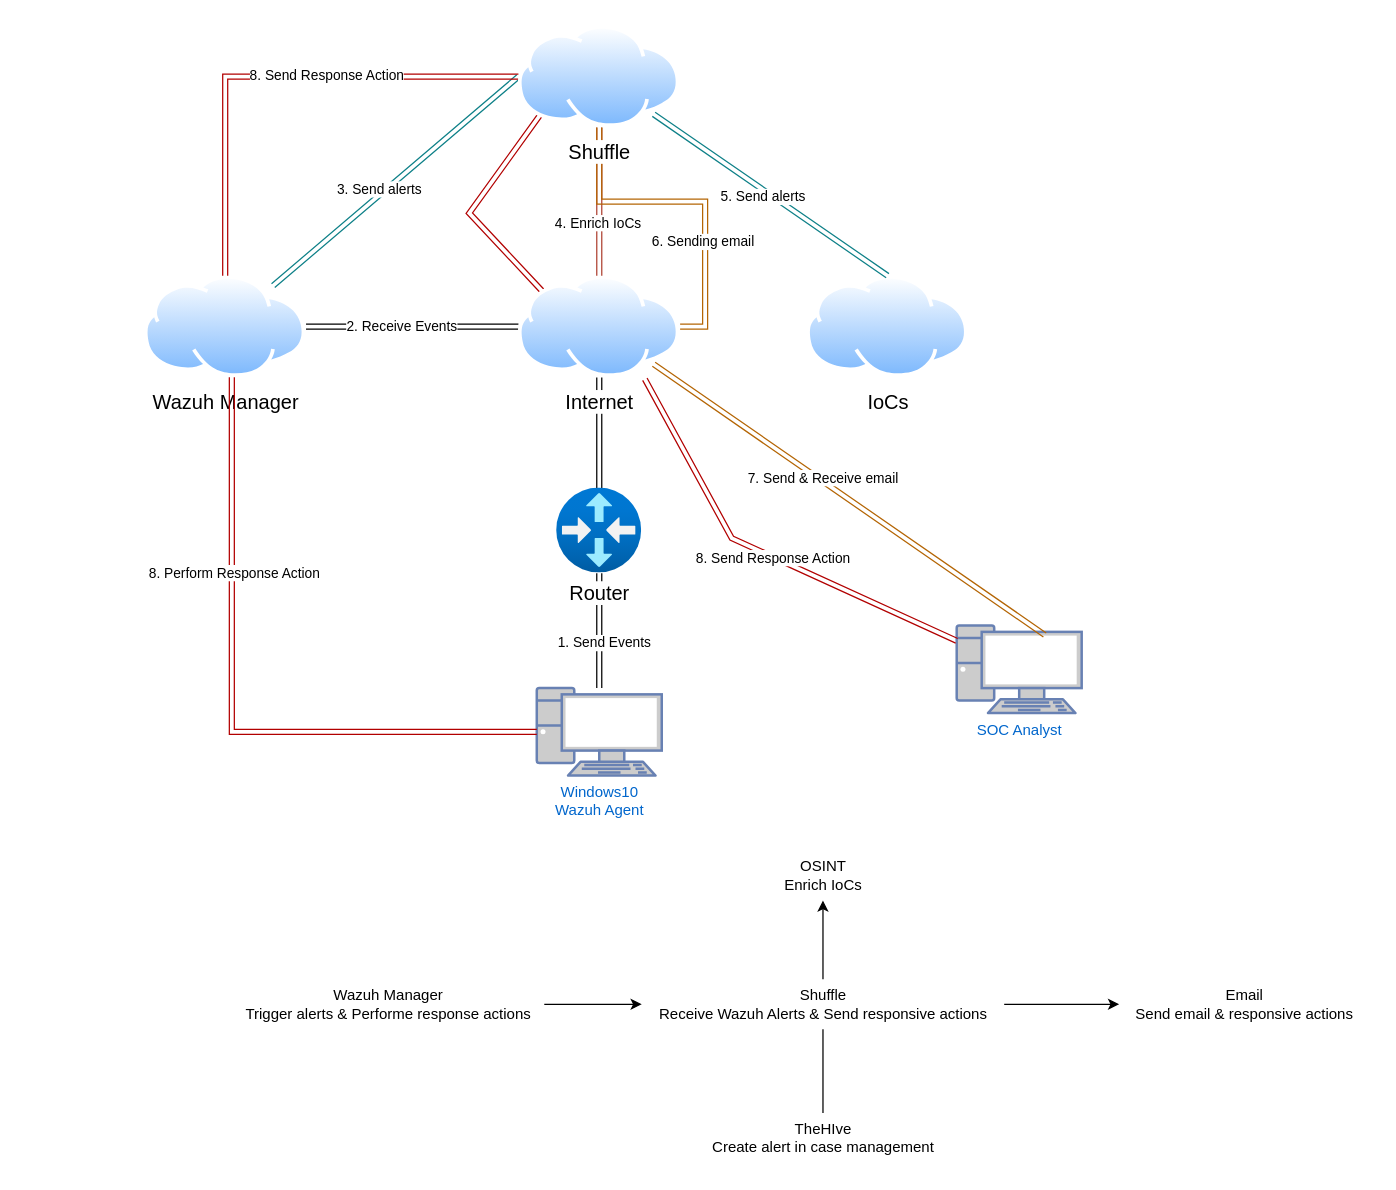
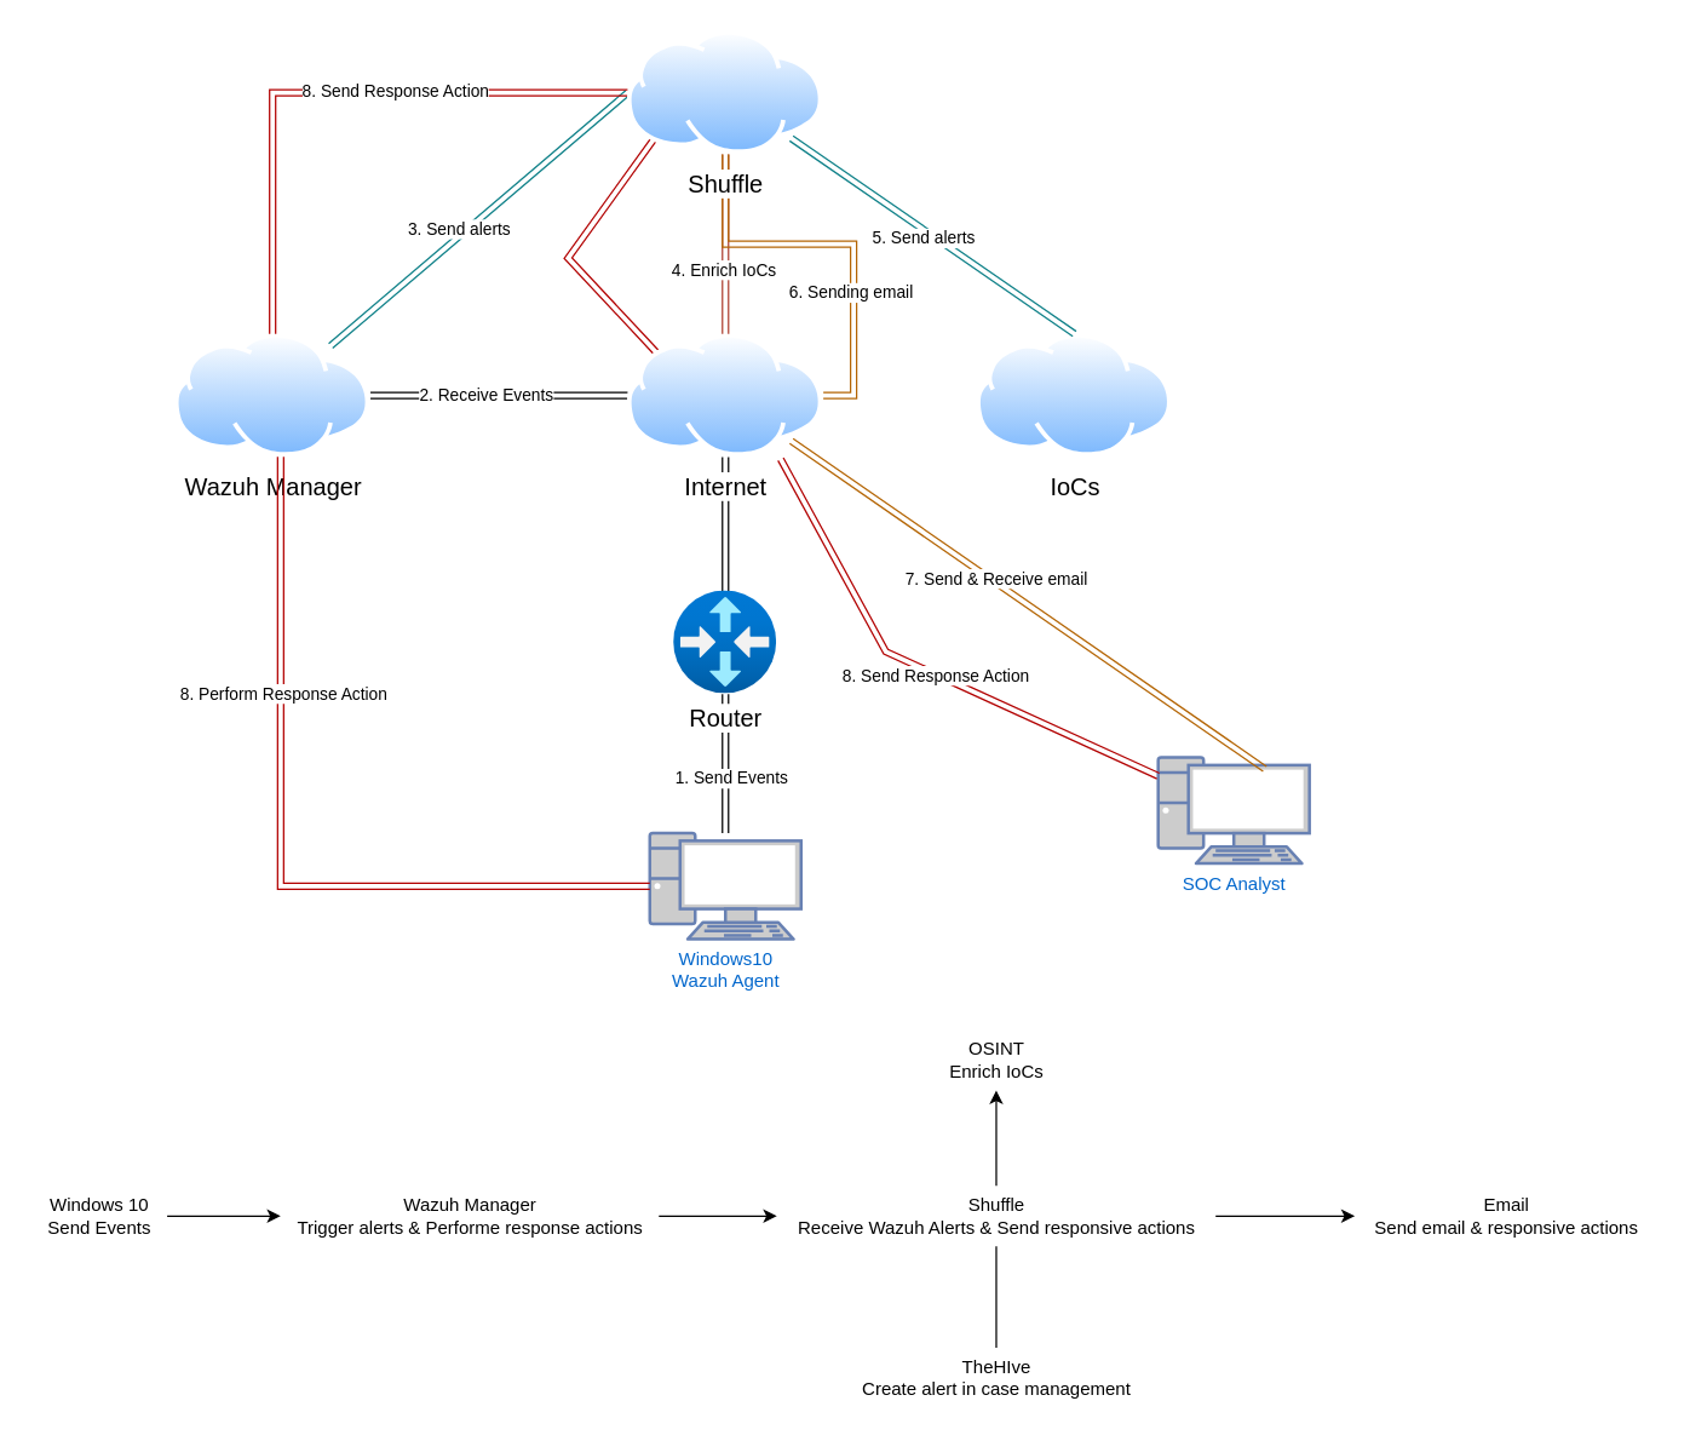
  <mxCell id="0" />
  <mxCell id="1" parent="0" />
  <mxCell id="2" style="edgeStyle=orthogonalEdgeStyle;rounded=0;orthogonalLoop=1;jettySize=auto;html=1;fillColor=#f5f5f5;strokeColor=light-dark(#000000, #959595);startArrow=classic;startFill=1;shape=link;gradientColor=#b3b3b3;" parent="1" source="5" target="7" edge="1"><mxGeometry relative="1" as="geometry" /></mxCell>
  <mxCell id="3" value="&lt;div&gt;1. Send Events&lt;/div&gt;" style="edgeLabel;html=1;align=center;verticalAlign=middle;resizable=0;points=[];" parent="2" vertex="1" connectable="0"><mxGeometry x="-0.196" y="-3" relative="1" as="geometry"><mxPoint as="offset" /></mxGeometry></mxCell>
  <mxCell id="4" value="Text" style="edgeLabel;html=1;align=center;verticalAlign=middle;resizable=0;points=[];" vertex="1" connectable="0" parent="2"><mxGeometry x="0.674" y="2" relative="1" as="geometry"><mxPoint as="offset" /></mxGeometry></mxCell>
  <mxCell id="5" value="&lt;div&gt;Windows10 &lt;br&gt;&lt;/div&gt;&lt;div&gt;Wazuh Agent&lt;/div&gt;" style="fontColor=#0066CC;verticalAlign=top;verticalLabelPosition=bottom;labelPosition=center;align=center;html=1;outlineConnect=0;fillColor=#CCCCCC;strokeColor=#6881B3;gradientColor=none;gradientDirection=north;strokeWidth=2;shape=mxgraph.networks.pc;" parent="1" vertex="1"><mxGeometry x="429" y="550" width="100" height="70" as="geometry" /></mxCell>
  <mxCell id="6" style="edgeStyle=orthogonalEdgeStyle;rounded=0;orthogonalLoop=1;jettySize=auto;html=1;shape=link;" parent="1" source="7" target="11" edge="1"><mxGeometry relative="1" as="geometry" /></mxCell>
  <mxCell id="7" value="&lt;div&gt;&lt;font style=&quot;font-size: 16px;&quot;&gt;Router&lt;/font&gt;&lt;/div&gt;" style="image;aspect=fixed;html=1;points=[];align=center;fontSize=12;image=img/lib/azure2/networking/Virtual_Router.svg;" parent="1" vertex="1"><mxGeometry x="445" y="390" width="68" height="68" as="geometry" /></mxCell>
  <mxCell id="8" style="edgeStyle=orthogonalEdgeStyle;rounded=0;orthogonalLoop=1;jettySize=auto;html=1;shape=link;" parent="1" source="11" target="14" edge="1"><mxGeometry relative="1" as="geometry" /></mxCell>
  <mxCell id="9" value="2. Receive Events" style="edgeLabel;html=1;align=center;verticalAlign=middle;resizable=0;points=[];" parent="8" vertex="1" connectable="0"><mxGeometry x="0.101" relative="1" as="geometry"><mxPoint as="offset" /></mxGeometry></mxCell>
  <mxCell id="10" style="rounded=0;orthogonalLoop=1;jettySize=auto;html=1;exitX=0;exitY=0;exitDx=0;exitDy=0;entryX=0;entryY=1;entryDx=0;entryDy=0;shape=link;fillColor=#e51400;strokeColor=#B20000;" parent="1" source="11" target="24" edge="1"><mxGeometry relative="1" as="geometry"><Array as="points"><mxPoint x="375" y="170" /></Array></mxGeometry></mxCell>
  <mxCell id="11" value="&lt;font style=&quot;font-size: 16px;&quot;&gt;Internet&lt;/font&gt;" style="image;aspect=fixed;perimeter=ellipsePerimeter;html=1;align=center;shadow=0;dashed=0;spacingTop=3;image=img/lib/active_directory/internet_cloud.svg;" parent="1" vertex="1"><mxGeometry x="414.32" y="220" width="129.37" height="81.5" as="geometry" /></mxCell>
  <mxCell id="12" style="rounded=0;orthogonalLoop=1;jettySize=auto;html=1;entryX=0;entryY=0.5;entryDx=0;entryDy=0;shape=link;fillColor=#b0e3e6;strokeColor=#0e8088;" parent="1" source="14" target="24" edge="1"><mxGeometry relative="1" as="geometry" /></mxCell>
  <mxCell id="13" value="3. Send alerts" style="edgeLabel;html=1;align=center;verticalAlign=middle;resizable=0;points=[];" parent="12" vertex="1" connectable="0"><mxGeometry x="-0.112" y="4" relative="1" as="geometry"><mxPoint as="offset" /></mxGeometry></mxCell>
  <mxCell id="14" value="&lt;font style=&quot;font-size: 16px;&quot;&gt;Wazuh Manager&lt;/font&gt;" style="image;aspect=fixed;perimeter=ellipsePerimeter;html=1;align=center;shadow=0;dashed=0;spacingTop=3;image=img/lib/active_directory/internet_cloud.svg;" parent="1" vertex="1"><mxGeometry x="115" y="220" width="129.37" height="81.5" as="geometry" /></mxCell>
  <mxCell id="15" value="&lt;font style=&quot;font-size: 16px;&quot;&gt;IoCs&lt;/font&gt;" style="image;aspect=fixed;perimeter=ellipsePerimeter;html=1;align=center;shadow=0;dashed=0;spacingTop=3;image=img/lib/active_directory/internet_cloud.svg;" parent="1" vertex="1"><mxGeometry x="645" y="220" width="129.37" height="81.5" as="geometry" /></mxCell>
  <mxCell id="16" style="edgeStyle=orthogonalEdgeStyle;rounded=0;orthogonalLoop=1;jettySize=auto;html=1;shape=link;fillColor=#fad9d5;strokeColor=#ae4132;" parent="1" source="24" target="11" edge="1"><mxGeometry relative="1" as="geometry" /></mxCell>
  <mxCell id="17" value="4. Enrich IoCs" style="edgeLabel;html=1;align=center;verticalAlign=middle;resizable=0;points=[];" parent="16" vertex="1" connectable="0"><mxGeometry x="0.291" y="-2" relative="1" as="geometry"><mxPoint as="offset" /></mxGeometry></mxCell>
  <mxCell id="18" style="rounded=0;orthogonalLoop=1;jettySize=auto;html=1;entryX=0.5;entryY=0;entryDx=0;entryDy=0;shape=link;fillColor=#bac8d3;strokeColor=light-dark(#0e8088, #a0bcd2);" parent="1" source="24" target="15" edge="1"><mxGeometry relative="1" as="geometry" /></mxCell>
  <mxCell id="19" value="5. Send alerts" style="edgeLabel;html=1;align=center;verticalAlign=middle;resizable=0;points=[];" parent="18" vertex="1" connectable="0"><mxGeometry x="-0.042" y="-5" relative="1" as="geometry"><mxPoint as="offset" /></mxGeometry></mxCell>
  <mxCell id="20" style="edgeStyle=orthogonalEdgeStyle;rounded=0;orthogonalLoop=1;jettySize=auto;html=1;entryX=1;entryY=0.5;entryDx=0;entryDy=0;fillColor=#fad7ac;strokeColor=#b46504;shape=link;" parent="1" source="24" target="11" edge="1"><mxGeometry relative="1" as="geometry" /></mxCell>
  <mxCell id="21" value="6. Sending email" style="edgeLabel;html=1;align=center;verticalAlign=middle;resizable=0;points=[];" parent="20" vertex="1" connectable="0"><mxGeometry x="0.335" y="-2" relative="1" as="geometry"><mxPoint as="offset" /></mxGeometry></mxCell>
  <mxCell id="22" style="edgeStyle=orthogonalEdgeStyle;rounded=0;orthogonalLoop=1;jettySize=auto;html=1;shape=link;fillColor=#e51400;strokeColor=#B20000;" parent="1" source="24" target="14" edge="1"><mxGeometry relative="1" as="geometry" /></mxCell>
  <mxCell id="23" value="8. Send Response Action" style="edgeLabel;html=1;align=center;verticalAlign=middle;resizable=0;points=[];" parent="22" vertex="1" connectable="0"><mxGeometry x="-0.216" y="-1" relative="1" as="geometry"><mxPoint as="offset" /></mxGeometry></mxCell>
  <mxCell id="24" value="&lt;font style=&quot;font-size: 16px;&quot;&gt;Shuffle&lt;/font&gt;" style="image;aspect=fixed;perimeter=ellipsePerimeter;html=1;align=center;shadow=0;dashed=0;spacingTop=3;image=img/lib/active_directory/internet_cloud.svg;" parent="1" vertex="1"><mxGeometry x="414.32" y="20" width="129.37" height="81.5" as="geometry" /></mxCell>
  <mxCell id="25" value="SOC Analyst" style="fontColor=#0066CC;verticalAlign=top;verticalLabelPosition=bottom;labelPosition=center;align=center;html=1;outlineConnect=0;fillColor=#CCCCCC;strokeColor=#6881B3;gradientColor=none;gradientDirection=north;strokeWidth=2;shape=mxgraph.networks.pc;" parent="1" vertex="1"><mxGeometry x="765" y="500" width="100" height="70" as="geometry" /></mxCell>
  <mxCell id="26" style="rounded=0;orthogonalLoop=1;jettySize=auto;html=1;entryX=0.705;entryY=0.107;entryDx=0;entryDy=0;entryPerimeter=0;shape=link;fillColor=#fad7ac;strokeColor=#b46504;" parent="1" source="11" target="25" edge="1"><mxGeometry relative="1" as="geometry" /></mxCell>
  <mxCell id="27" value="7. Send &amp;amp; Receive email" style="edgeLabel;html=1;align=center;verticalAlign=middle;resizable=0;points=[];" parent="26" vertex="1" connectable="0"><mxGeometry x="-0.143" y="2" relative="1" as="geometry"><mxPoint as="offset" /></mxGeometry></mxCell>
  <mxCell id="28" style="rounded=0;orthogonalLoop=1;jettySize=auto;html=1;entryX=0.782;entryY=1.016;entryDx=0;entryDy=0;entryPerimeter=0;shape=link;fillColor=#e51400;strokeColor=#B20000;" parent="1" source="25" target="11" edge="1"><mxGeometry relative="1" as="geometry"><Array as="points"><mxPoint x="585" y="430" /></Array></mxGeometry></mxCell>
  <mxCell id="29" value="8. Send Response Action" style="edgeLabel;html=1;align=center;verticalAlign=middle;resizable=0;points=[];" parent="28" vertex="1" connectable="0"><mxGeometry x="-0.057" y="1" relative="1" as="geometry"><mxPoint as="offset" /></mxGeometry></mxCell>
  <mxCell id="30" style="edgeStyle=orthogonalEdgeStyle;rounded=0;orthogonalLoop=1;jettySize=auto;html=1;entryX=0;entryY=0.5;entryDx=0;entryDy=0;entryPerimeter=0;shape=link;fillColor=#e51400;strokeColor=#B20000;" parent="1" source="14" target="5" edge="1"><mxGeometry relative="1" as="geometry"><Array as="points"><mxPoint x="185" y="585" /></Array></mxGeometry></mxCell>
  <mxCell id="31" value="8. Perform Response Action" style="edgeLabel;html=1;align=center;verticalAlign=middle;resizable=0;points=[];" parent="30" vertex="1" connectable="0"><mxGeometry x="-0.409" y="1" relative="1" as="geometry"><mxPoint as="offset" /></mxGeometry></mxCell>
+ <mxCell id="32" style="edgeStyle=orthogonalEdgeStyle;rounded=0;orthogonalLoop=1;jettySize=auto;html=1;" parent="1" source="33" target="35" edge="1"><mxGeometry relative="1" as="geometry" /></mxCell>
+ <mxCell id="33" value="&lt;div&gt;Windows 10&lt;/div&gt;&lt;div&gt;Send Events&lt;/div&gt;" style="text;html=1;align=center;verticalAlign=middle;resizable=0;points=[];autosize=1;strokeColor=none;fillColor=none;" parent="1" vertex="1"><mxGeometry x="20" y="783" width="90" height="40" as="geometry" /></mxCell>
  <mxCell id="34" style="edgeStyle=orthogonalEdgeStyle;rounded=0;orthogonalLoop=1;jettySize=auto;html=1;" parent="1" source="35" target="39" edge="1"><mxGeometry relative="1" as="geometry" /></mxCell>
  <mxCell id="35" value="&lt;div&gt;Wazuh Manager&lt;/div&gt;&lt;div&gt;Trigger alerts &amp;amp; Performe response actions&lt;/div&gt;" style="text;html=1;align=center;verticalAlign=middle;resizable=0;points=[];autosize=1;strokeColor=none;fillColor=none;" parent="1" vertex="1"><mxGeometry x="185" y="783" width="250" height="40" as="geometry" /></mxCell>
  <mxCell id="36" style="edgeStyle=orthogonalEdgeStyle;rounded=0;orthogonalLoop=1;jettySize=auto;html=1;" parent="1" source="39" target="40" edge="1"><mxGeometry relative="1" as="geometry" /></mxCell>
  <mxCell id="37" style="edgeStyle=orthogonalEdgeStyle;rounded=0;orthogonalLoop=1;jettySize=auto;html=1;endArrow=none;" parent="1" source="39" target="41" edge="1"><mxGeometry relative="1" as="geometry" /></mxCell>
  <mxCell id="38" style="edgeStyle=orthogonalEdgeStyle;rounded=0;orthogonalLoop=1;jettySize=auto;html=1;" parent="1" source="39" target="42" edge="1"><mxGeometry relative="1" as="geometry" /></mxCell>
  <mxCell id="39" value="&lt;div&gt;Shuffle&lt;/div&gt;&lt;div&gt;Receive Wazuh Alerts &amp;amp; Send responsive actions&lt;/div&gt;" style="text;html=1;align=center;verticalAlign=middle;resizable=0;points=[];autosize=1;strokeColor=none;fillColor=none;" parent="1" vertex="1"><mxGeometry x="513" y="783" width="290" height="40" as="geometry" /></mxCell>
  <mxCell id="40" value="&lt;div&gt;OSINT&lt;/div&gt;&lt;div&gt;Enrich IoCs&lt;/div&gt;" style="text;html=1;align=center;verticalAlign=middle;resizable=0;points=[];autosize=1;strokeColor=none;fillColor=none;" parent="1" vertex="1"><mxGeometry x="613" y="680" width="90" height="40" as="geometry" /></mxCell>
  <mxCell id="41" value="&lt;div&gt;TheHIve&lt;/div&gt;&lt;div&gt;Create alert in case management&lt;/div&gt;" style="text;html=1;align=center;verticalAlign=middle;resizable=0;points=[];autosize=1;strokeColor=none;fillColor=none;" parent="1" vertex="1"><mxGeometry x="558" y="890" width="200" height="40" as="geometry" /></mxCell>
  <mxCell id="42" value="&lt;div&gt;Email&lt;/div&gt;&lt;div&gt;Send email &amp;amp; responsive actions&lt;/div&gt;" style="text;html=1;align=center;verticalAlign=middle;resizable=0;points=[];autosize=1;strokeColor=none;fillColor=none;" parent="1" vertex="1"><mxGeometry x="895" y="783" width="200" height="40" as="geometry" /></mxCell>
